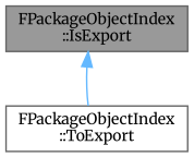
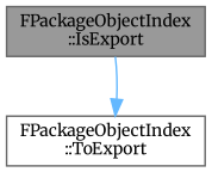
  digraph {
    rankdir=TB
    fontname=Merriweather
    node [fontname=Merriweather fontsize=10 shape=box style=filled]
    n1 [color=gray40 fillcolor=grey60 fontcolor=black height=0.2 label="FPackageObjectIndex\l::IsExport" width=0.4]
    n2 [color=grey40 fillcolor=white height=0.2 label="FPackageObjectIndex\l::ToExport" width=0.4]
-   n1 -> n2 [color=steelblue1 dir=back fontname=Merriweather fontsize=10 labelfontname=Helvetica labelfontsize=10 style=solid]
+   n2 -> n1 [color=steelblue1 dir=back fontname=Merriweather fontsize=10 labelfontname=Helvetica labelfontsize=10 style=solid]
  }
